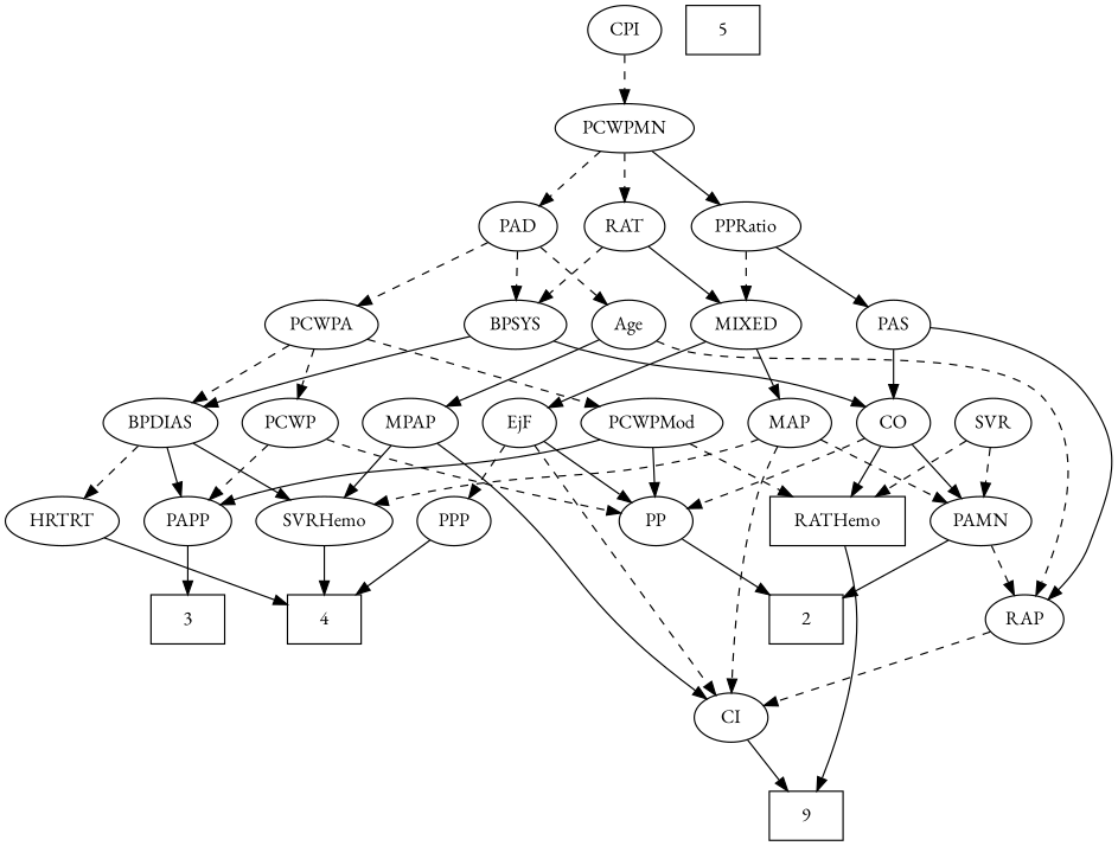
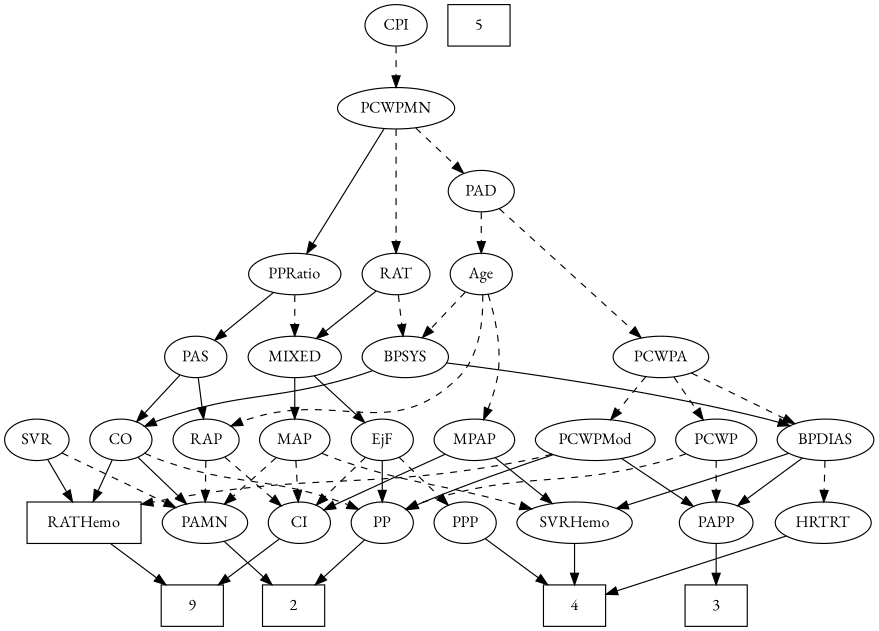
  strict digraph {
    fontname="EB Garamond"
    node [fontname="EB Garamond"]
    edge [fontname="EB Garamond" style=solid]
    n1 [height=0.5 label=9 shape=box width=0.75]
    2 [height=0.5 shape=box width=0.75]
    3 [height=0.5 shape=box width=0.75]
    4 [height=0.5 shape=box width=0.75]
    5 [height=0.5 shape=box width=0.75]
    Age [height=0.5 width=0.75]
    RAP [height=0.5 width=0.77632]
    MPAP [height=0.5 width=0.97491]
    CI [height=0.5 width=0.75]
    PAMN [height=0.5 width=1.011]
    SVRHemo [height=0.5 width=1.3902]
    RATHemo [height=0.5 shape=box width=1.3721]
    EjF [height=0.5 width=0.75]
    PP [height=0.5 width=0.75]
    PPP [height=0.5 width=0.75]
    MIXED [height=0.5 width=1.1193]
    MAP [height=0.5 width=0.84854]
    BPSYS [height=0.5 width=1.0471]
    BPDIAS [height=0.5 width=1.1735]
    CO [height=0.5 width=0.75]
    SVR [height=0.5 width=0.77632]
    PAPP [height=0.5 width=0.88464]
    HRTRT [height=0.5 width=1.1013]
    PAD [height=0.5 width=0.79437]
    PCWPA [height=0.5 width=1.1555]
    PCWPMod [height=0.5 width=1.4443]
    PCWP [height=0.5 width=0.97491]
    PAS [height=0.5 width=0.75]
    CPI [height=0.5 width=0.75]
    PCWPMN [height=0.5 width=1.3902]
    RAT [height=0.5 width=0.75827]
    PPRatio [height=0.5 width=1.1013]
    Age -> RAP [style=dashed]
-   Age -> MPAP
+   Age -> MPAP [style=dashed]
    RAP -> CI [style=dashed]
-   PAMN -> RAP [style=dashed]
+   RAP -> PAMN [style=dashed]
    MPAP -> CI
    MPAP -> SVRHemo
    CI -> n1
    PAMN -> 2
    SVRHemo -> 4
    RATHemo -> n1
    EjF -> CI [style=dashed]
    EjF -> PP
    EjF -> PPP [style=dashed]
    PP -> 2
    PPP -> 4
    MIXED -> EjF
    MIXED -> MAP
    MAP -> CI [style=dashed]
    MAP -> PAMN [style=dashed]
    MAP -> SVRHemo [style=dashed]
    BPSYS -> BPDIAS
    BPSYS -> CO
    BPDIAS -> SVRHemo
    BPDIAS -> PAPP
    BPDIAS -> HRTRT [style=dashed]
    CO -> PAMN
    CO -> RATHemo
    CO -> PP [style=dashed]
    SVR -> PAMN [style=dashed]
-   SVR -> RATHemo [style=dashed]
+   SVR -> RATHemo
    PAPP -> 3
    HRTRT -> 4
    PAD -> Age [style=dashed]
-   PAD -> BPSYS [style=dashed]
+   Age -> BPSYS [style=dashed]
    PAD -> PCWPA [style=dashed]
    PCWPA -> BPDIAS [style=dashed]
    PCWPA -> PCWPMod [style=dashed]
    PCWPA -> PCWP [style=dashed]
    PCWPMod -> RATHemo [style=dashed]
    PCWPMod -> PP
    PCWPMod -> PAPP
    PCWP -> PP [style=dashed]
    PCWP -> PAPP [style=dashed]
    PAS -> RAP
    PAS -> CO
    CPI -> PCWPMN [style=dashed]
    PCWPMN -> PAD [style=dashed]
    PCWPMN -> RAT [style=dashed]
    PCWPMN -> PPRatio
    RAT -> MIXED
    RAT -> BPSYS [style=dashed]
    PPRatio -> MIXED [style=dashed]
    PPRatio -> PAS
  }
